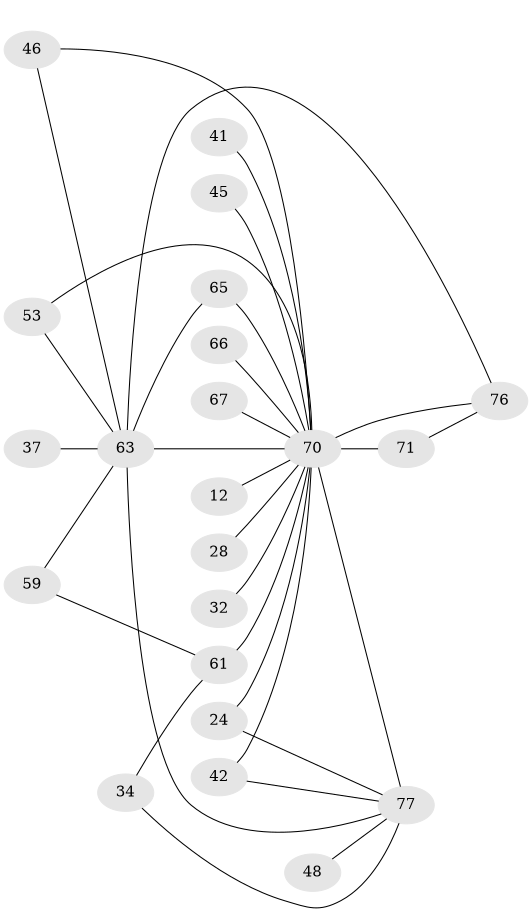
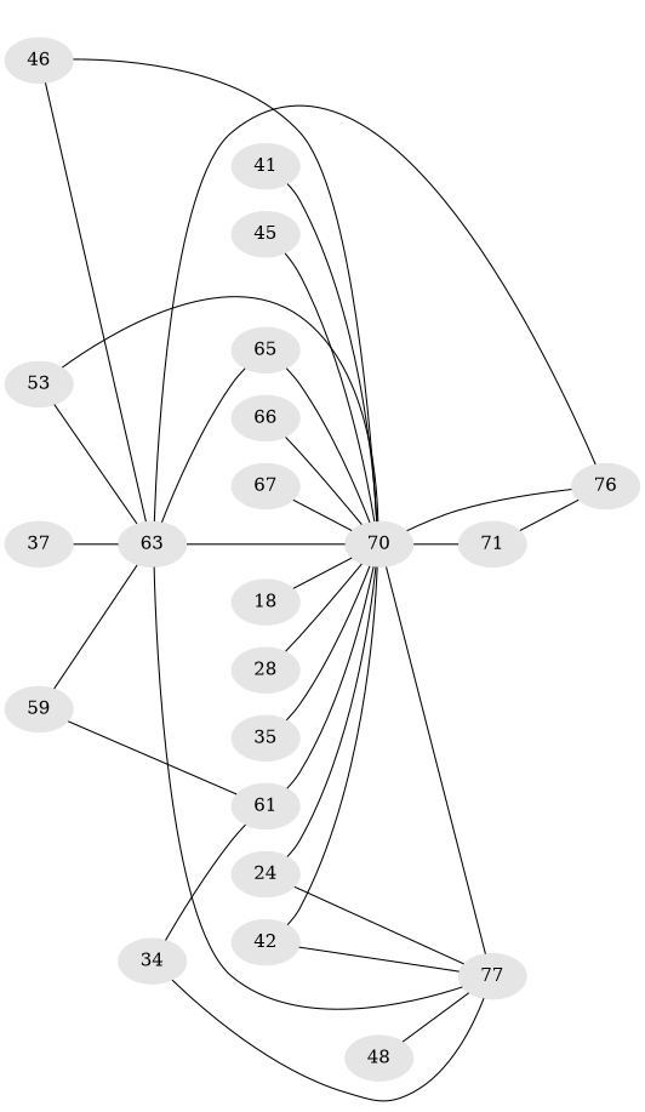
  graph {
    rankdir=LR
    node [color=gray90 style=filled]
    70 [super="+27+14+15+6+64"]
    77 [super="+4+72+56"]
    76 [super="+30+74"]
    71
-   18 [label=12]
+   18
    24
    28
-   32
+   32 [label=35]
    61 [super="+20+57+38"]
    34
    37 [super="+12"]
    63 [super="+60+9+10"]
    65 [super="+54+35+62+43"]
    41
    42
    45
    46 [super="+11"]
    48
    53
    59
    66 [super="+44"]
    67
    70 -- 77 [weight=14]
    70 -- 76 [weight=6]
    70 -- 71
    71 -- 76
    18 -- 70 [weight=2]
    24 -- 70
    24 -- 77
    28 -- 70 [weight=2]
    32 -- 70 [weight=2]
    61 -- 70 [weight=7]
    34 -- 77
    34 -- 61
    37 -- 63 [weight=3]
    63 -- 70 [weight=24]
    63 -- 77 [weight=13]
    63 -- 76 [weight=6]
    63 -- 65 [weight=2]
    65 -- 70 [weight=6]
    41 -- 70
    42 -- 70
    42 -- 77
    45 -- 70 [weight=2]
    46 -- 70 [weight=2]
    46 -- 63
    48 -- 77 [weight=2]
    53 -- 70
    53 -- 63
    59 -- 61
    59 -- 63
    66 -- 70 [weight=4]
    67 -- 70 [weight=2]
  }
